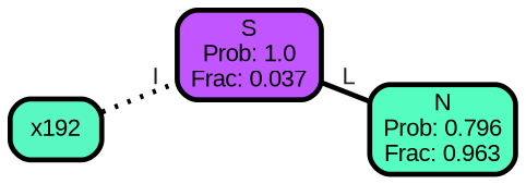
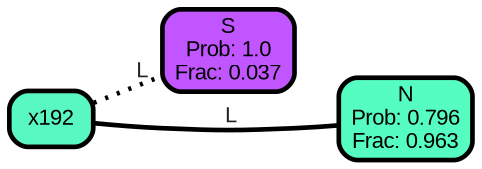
  graph {
    fontname="Liberation Sans"
    rankdir=LR
    ranksep="0 equally"
    splines=straight
    node [color=black fontcolor=black fontname="Liberation Sans" penwidth=3 shape=box style="filled, rounded"]
    edge [color=black fontcolor=grey14 fontname="Liberation Sans" fontweight=bold penwidth=3]
    n1 [fillcolor="#c155ff" label="S\nProb: 1.0\nFrac: 0.037"]
    n2 [fillcolor="#59f8c2" label=x192]
    n3 [fillcolor="#55fec0" label="N\nProb: 0.796\nFrac: 0.963"]
    subgraph sub_1 {
      rank=same
    }
-   n2 -- n1 [label=" I" style=dotted]
-   n1 -- n3 [label=" L" style=solid]
+   n2 -- n1 [label=" L" style=dotted]
+   n2 -- n3 [label=" L" style=solid]
  }
